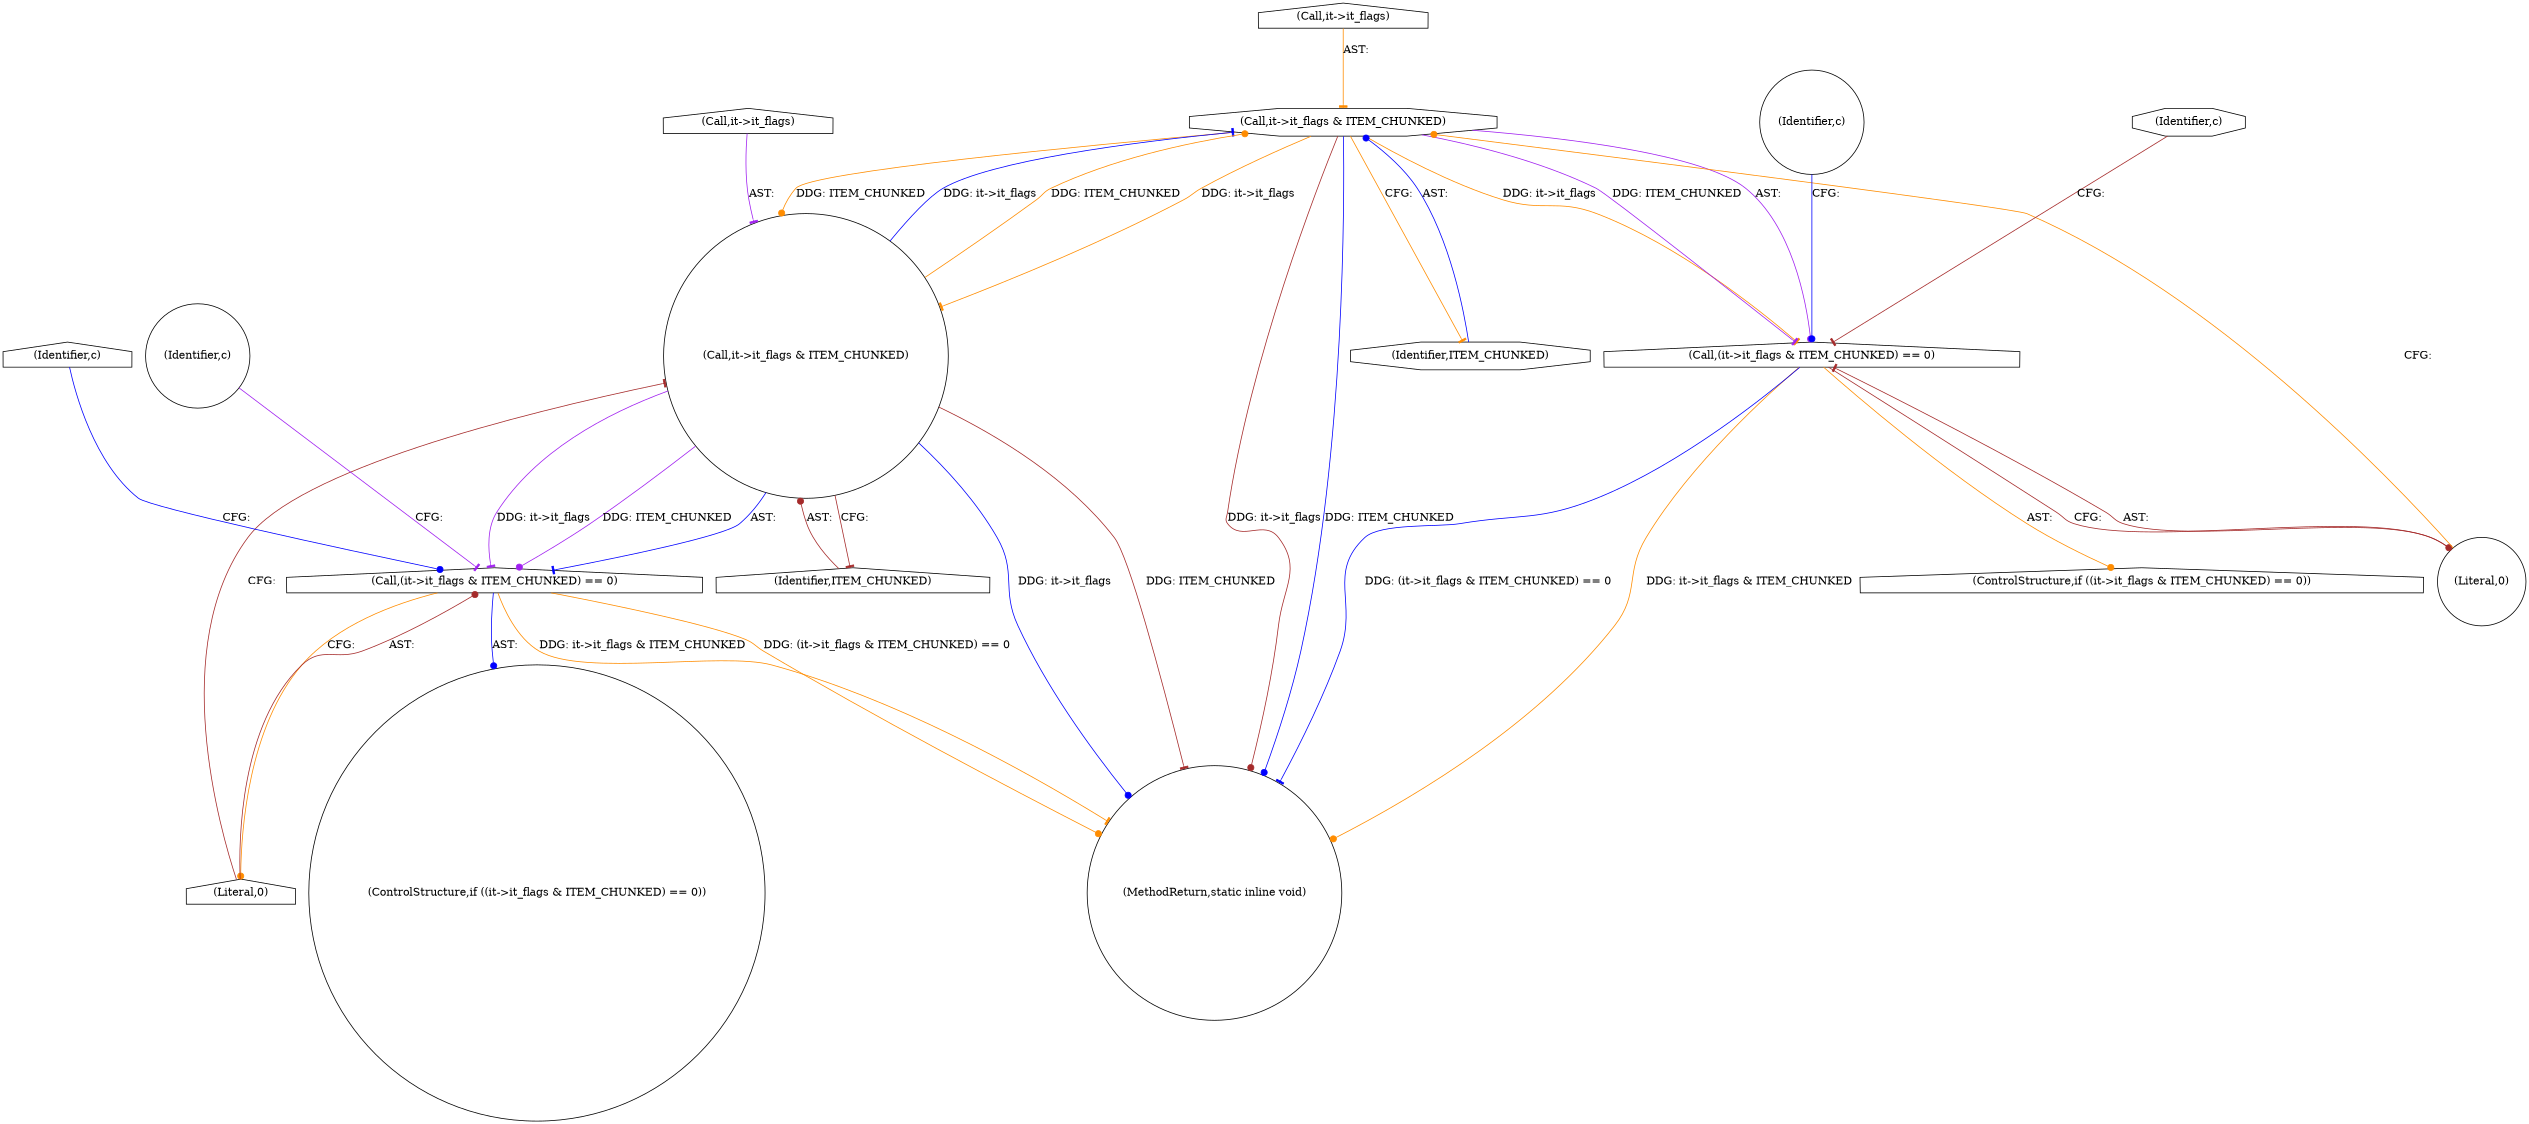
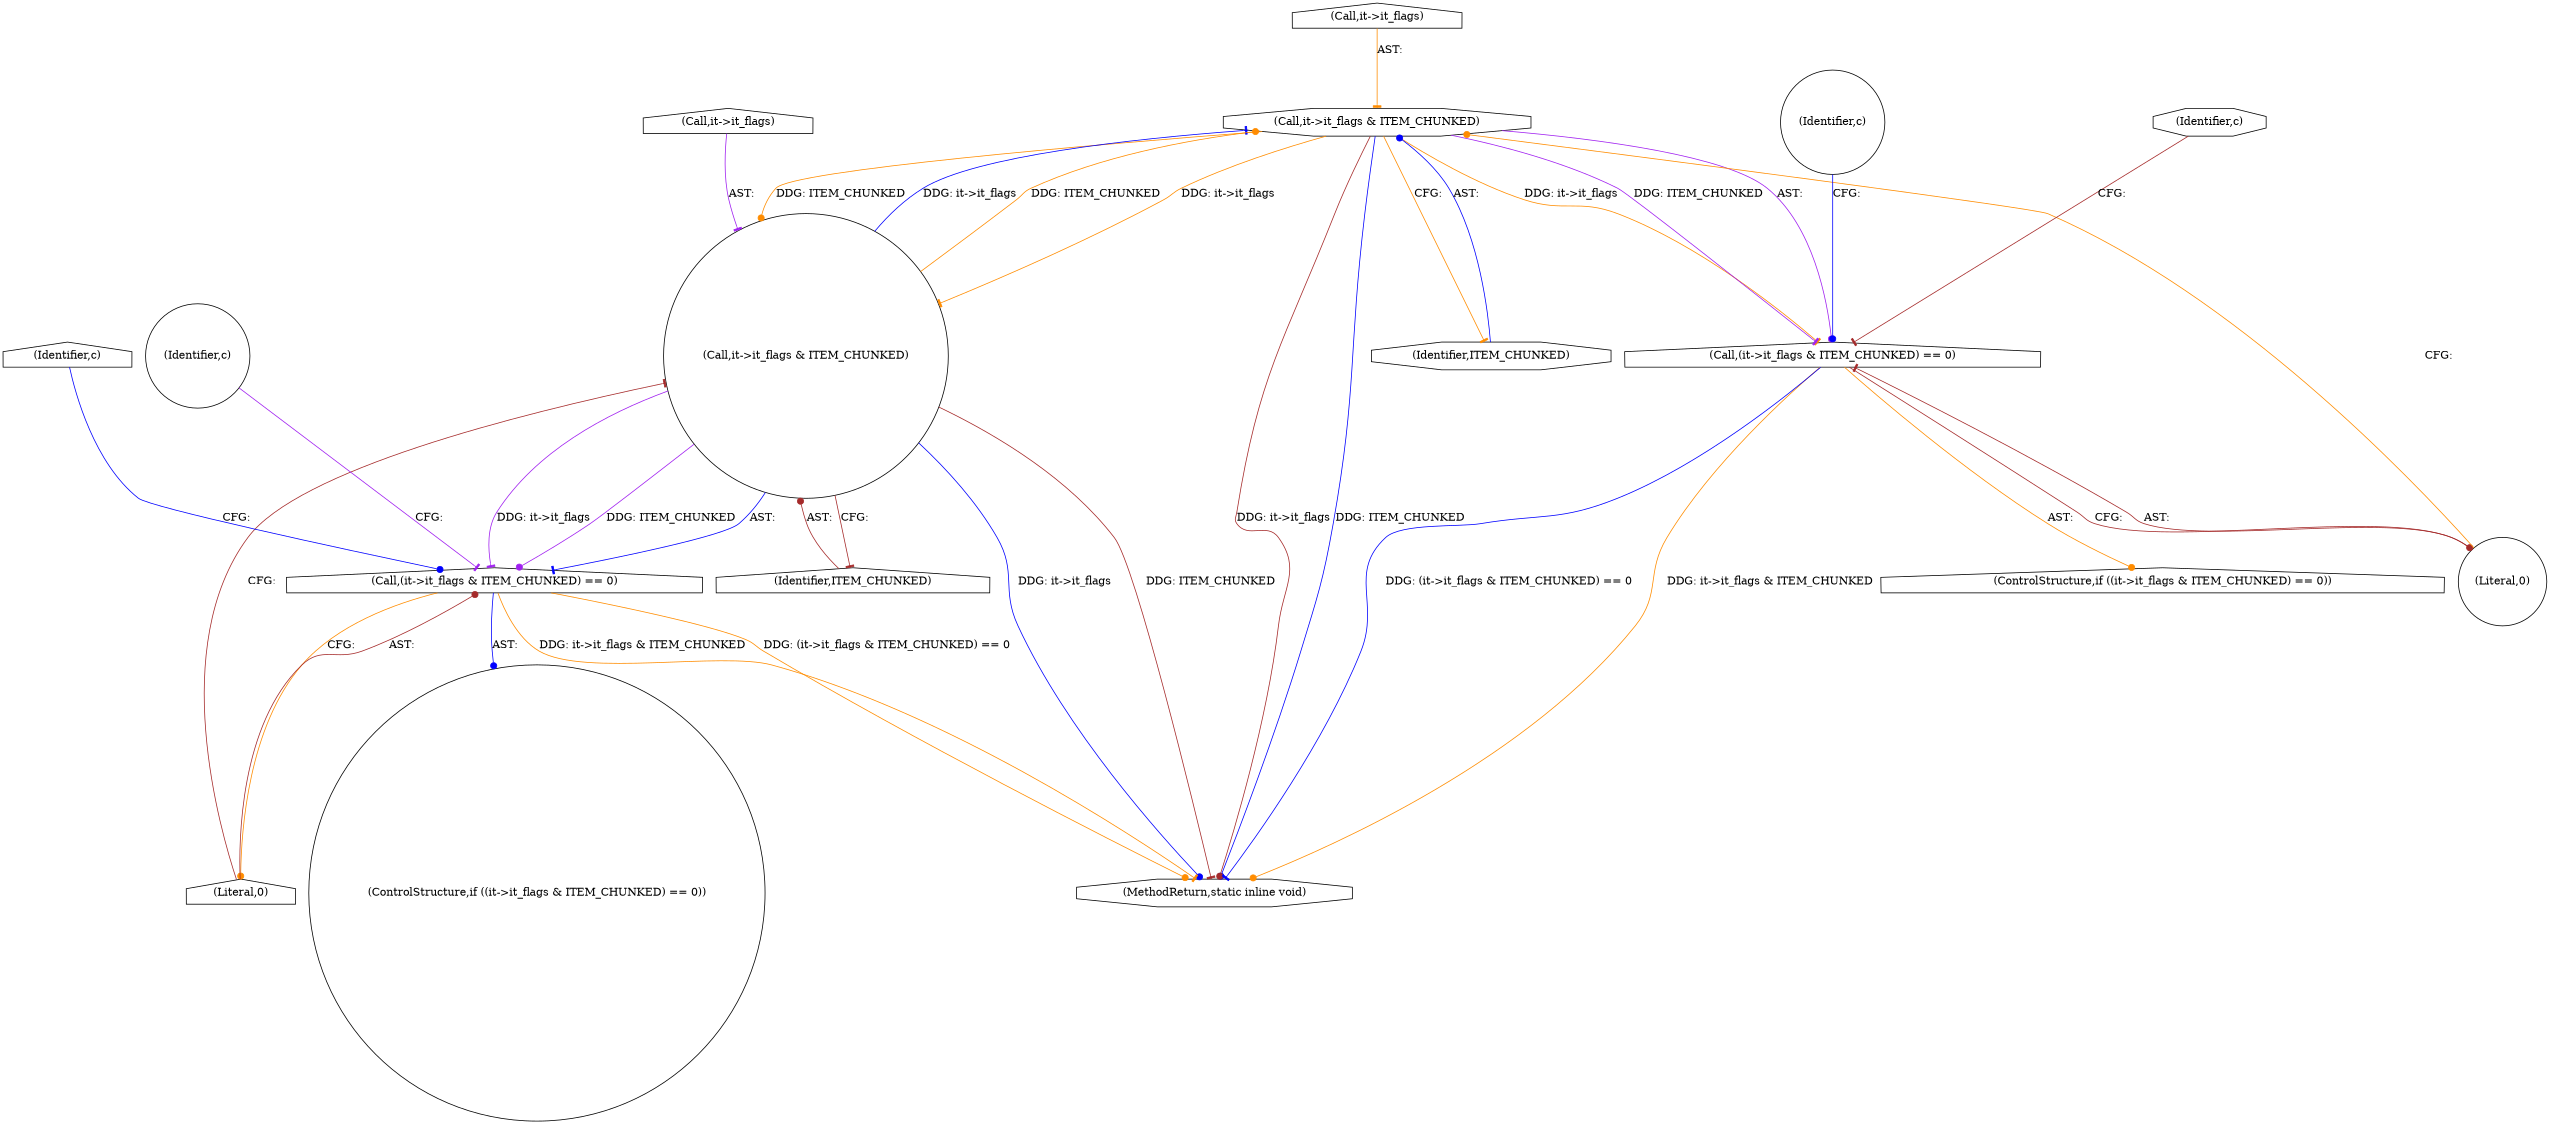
  digraph {
    node [shape=house]
    edge [color=darkorange arrowhead=dot]
    n1 [label="(Call,it->it_flags & ITEM_CHUNKED)" shape=octagon]
    n2 [label="(Call,it->it_flags & ITEM_CHUNKED)" shape=circle]
    n3 [label="(Call,(it->it_flags & ITEM_CHUNKED) == 0)"]
    n4 [label="(Identifier,ITEM_CHUNKED)" shape=octagon]
-   n5 [label="(MethodReturn,static inline void)" shape=circle]
+   n5 [label="(MethodReturn,static inline void)" shape=octagon]
    n6 [label="(Call,(it->it_flags & ITEM_CHUNKED) == 0)"]
    n7 [label="(Identifier,ITEM_CHUNKED)"]
    n8 [label="(Literal,0)"]
    n9 [label="(ControlStructure,if ((it->it_flags & ITEM_CHUNKED) == 0))" shape=circle]
    n10 [label="(Literal,0)" shape=circle]
    n11 [label="(ControlStructure,if ((it->it_flags & ITEM_CHUNKED) == 0))"]
    n12 [label="(Call,it->it_flags)"]
    n13 [label="(Identifier,c)"]
    n14 [label="(Identifier,c)" shape=circle]
    n15 [label="(Identifier,c)" shape=octagon]
    n16 [label="(Identifier,c)" shape=circle]
    n17 [label="(Call,it->it_flags)"]
    n1 -> n2 [label="DDG: it->it_flags" arrowhead=tee]
    n1 -> n2 [label="DDG: ITEM_CHUNKED"]
    n1 -> n3 [label="AST: " color=purple]
    n1 -> n3 [label="DDG: it->it_flags" arrowhead=tee]
    n1 -> n3 [label="DDG: ITEM_CHUNKED" color=purple arrowhead=tee]
    n1 -> n4 [label="CFG: " arrowhead=tee]
    n1 -> n5 [label="DDG: ITEM_CHUNKED" color=blue]
    n1 -> n5 [label="DDG: it->it_flags" color=brown]
    n2 -> n1 [label="DDG: it->it_flags" color=blue arrowhead=tee]
    n2 -> n1 [label="DDG: ITEM_CHUNKED"]
    n2 -> n5 [label="DDG: ITEM_CHUNKED" color=brown arrowhead=tee]
    n2 -> n5 [label="DDG: it->it_flags" color=blue]
    n2 -> n6 [label="AST: " color=blue arrowhead=tee]
    n2 -> n6 [label="DDG: it->it_flags" color=purple arrowhead=tee]
    n2 -> n6 [label="DDG: ITEM_CHUNKED" color=purple]
    n2 -> n7 [label="CFG: " color=brown arrowhead=tee]
    n3 -> n5 [label="DDG: it->it_flags & ITEM_CHUNKED"]
    n3 -> n5 [label="DDG: (it->it_flags & ITEM_CHUNKED) == 0" color=blue arrowhead=tee]
    n3 -> n10 [label="CFG: " color=brown]
    n3 -> n11 [label="AST: "]
    n4 -> n1 [label="AST: " color=blue]
    n6 -> n5 [label="DDG: it->it_flags & ITEM_CHUNKED" arrowhead=tee]
    n6 -> n5 [label="DDG: (it->it_flags & ITEM_CHUNKED) == 0"]
    n6 -> n8 [label="CFG: "]
    n6 -> n9 [label="AST: " color=blue]
    n7 -> n2 [label="AST: " color=brown]
    n8 -> n2 [label="CFG: " color=brown arrowhead=tee]
    n8 -> n6 [label="AST: " color=brown]
    n10 -> n1 [label="CFG: "]
    n10 -> n3 [label="AST: " color=brown arrowhead=tee]
    n12 -> n2 [label="AST: " color=purple arrowhead=tee]
    n13 -> n6 [label="CFG: " color=blue]
    n14 -> n6 [label="CFG: " color=purple arrowhead=tee]
    n15 -> n3 [label="CFG: " color=brown arrowhead=tee]
    n16 -> n3 [label="CFG: " color=blue]
    n17 -> n1 [label="AST: " arrowhead=tee]
  }
